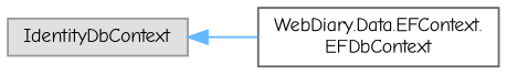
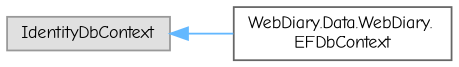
  digraph {
    rankdir=LR
    fontname="Comic Neue"
    node [fontname="Comic Neue" fontsize=10 shape=box style=filled]
    n1 [color=grey60 fillcolor="#E0E0E0" height=0.2 label=IdentityDbContext width=0.4]
-   n2 [color=grey40 fillcolor=white height=0.2 label="WebDiary.Data.EFContext.\lEFDbContext" width=0.4]
+   n2 [color=grey40 fillcolor=white height=0.2 label="WebDiary.Data.WebDiary.\lEFDbContext" width=0.4]
    n1 -> n2 [color=steelblue1 dir=back fontname="Comic Neue" fontsize=10 labelfontname=Helvetica labelfontsize=10 style=solid]
  }
